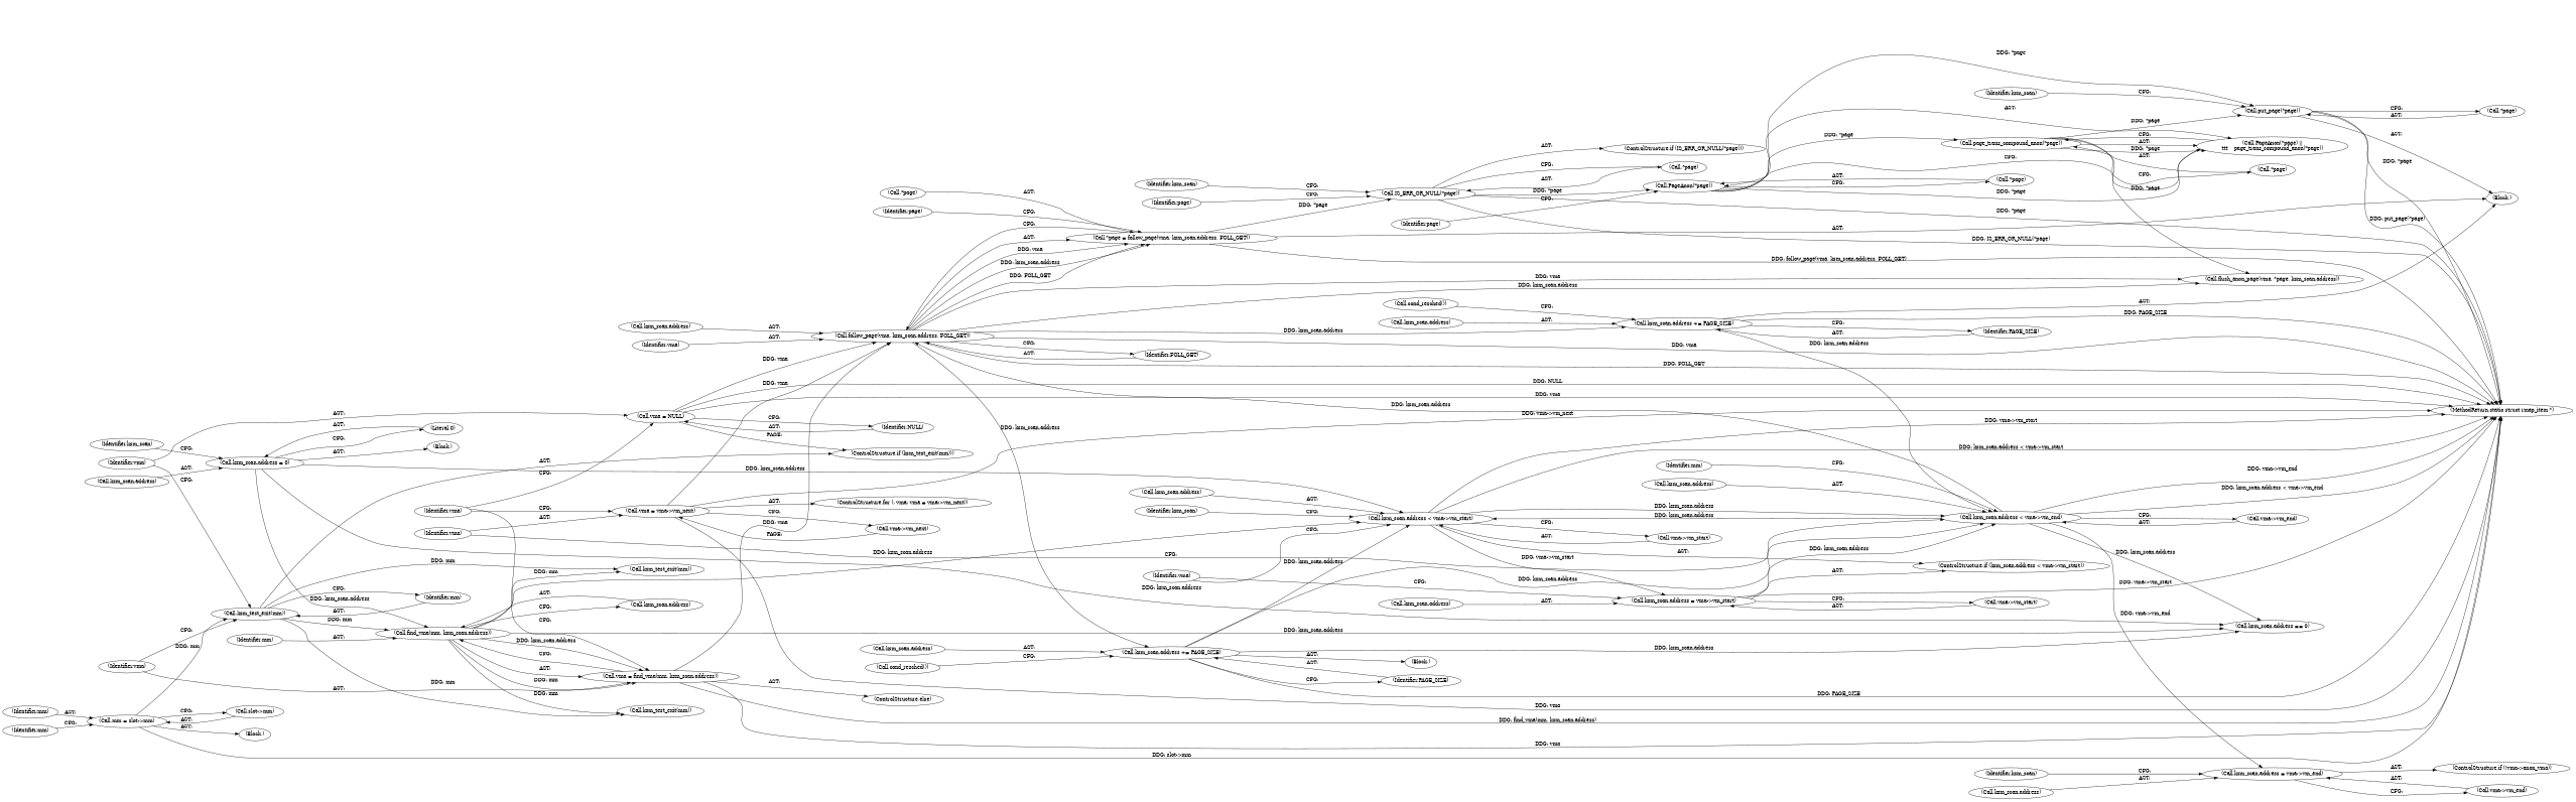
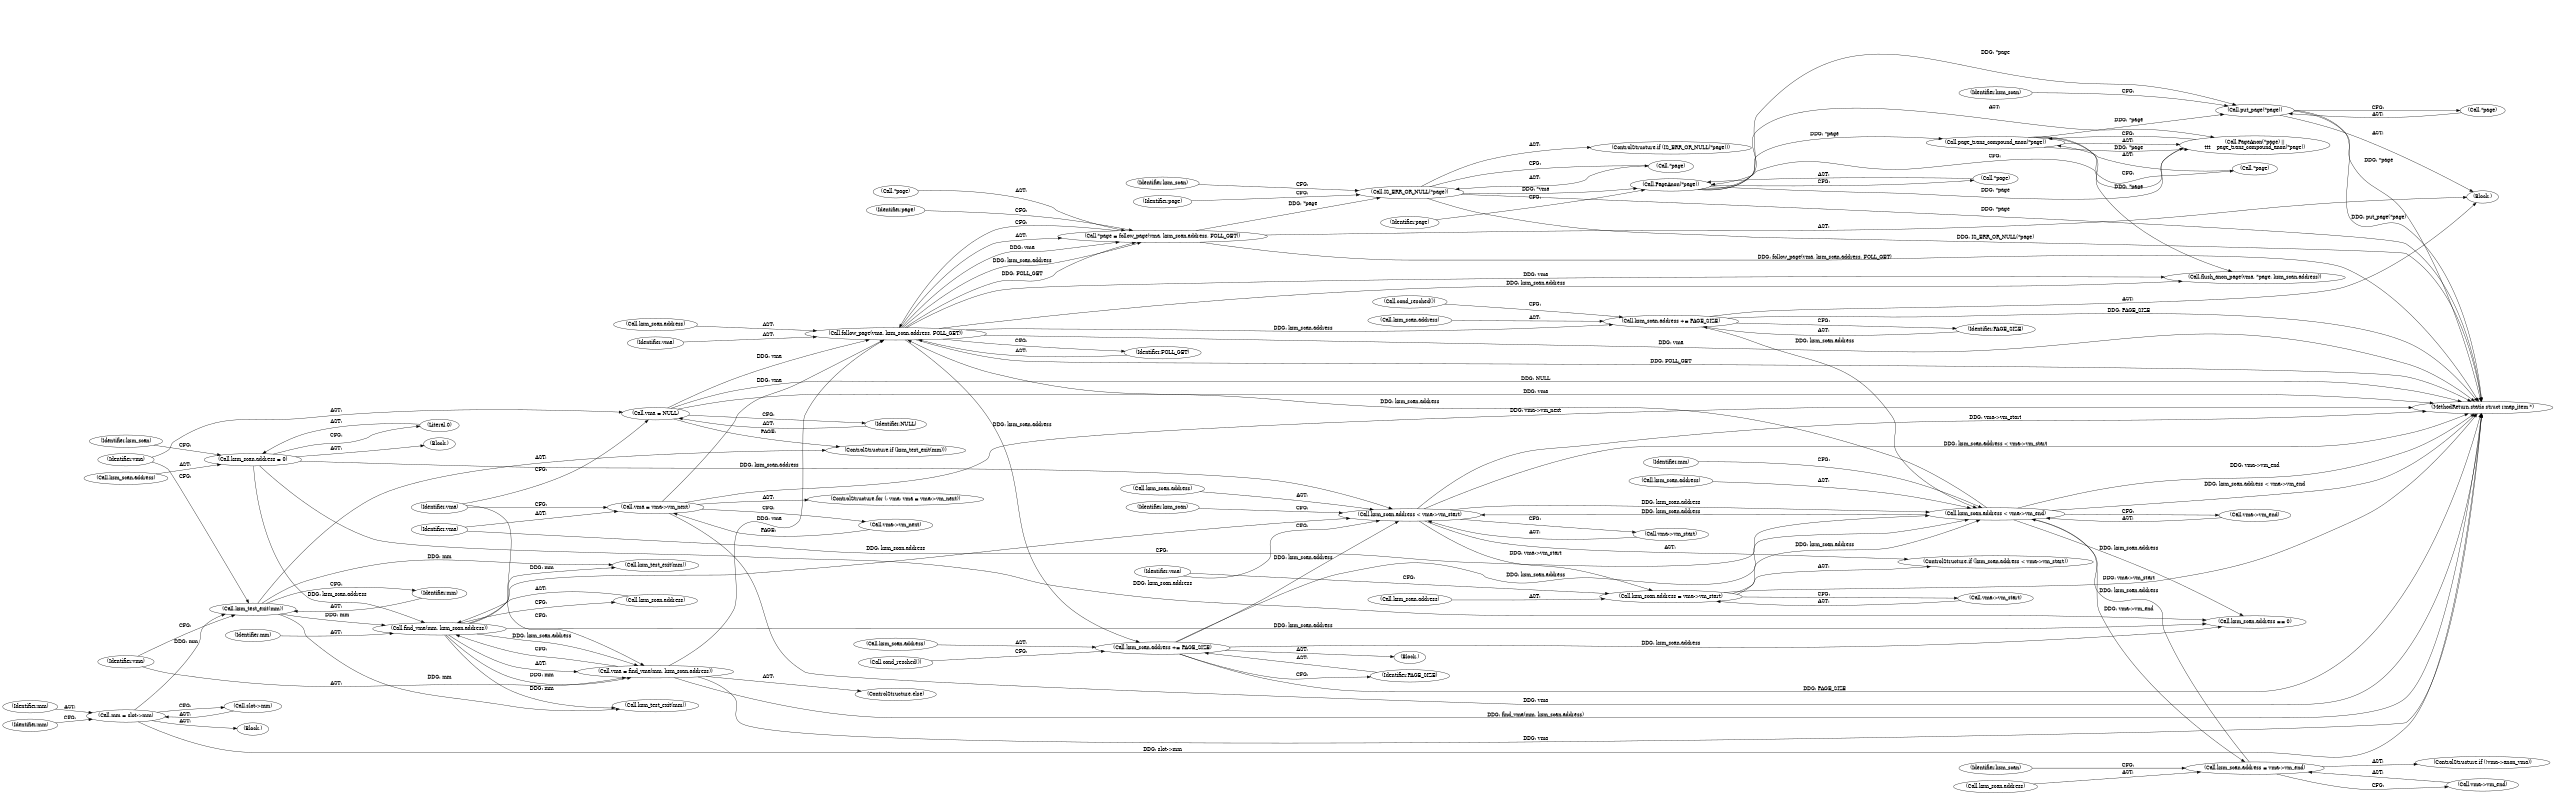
  digraph {
    rankdir=LR
    n1 [label="(Call,put_page(*page))"]
    n2 [label="(MethodReturn,static struct rmap_item *)"]
    n3 [label="(Block,)"]
    n4 [label="(Call,*page)"]
    n5 [label="(Call,page_trans_compound_anon(*page))"]
    n6 [label="(Call,flush_anon_page(vma, *page, ksm_scan.address))"]
    n7 [label="(Call,PageAnon(*page) ||\n\t\t\t    page_trans_compound_anon(*page))"]
    n8 [label="(Call,*page)"]
    n9 [label="(Call,PageAnon(*page))"]
    n10 [label="(Call,*page)"]
    n11 [label="(Call,IS_ERR_OR_NULL(*page))"]
    n12 [label="(Call,*page)"]
    n13 [label="(ControlStructure,if (IS_ERR_OR_NULL(*page)))"]
    n14 [label="(Call,*page = follow_page(vma, ksm_scan.address, FOLL_GET))"]
    n15 [label="(Call,follow_page(vma, ksm_scan.address, FOLL_GET))"]
    n16 [label="(Call,ksm_scan.address += PAGE_SIZE)"]
    n17 [label="(Call,ksm_scan.address += PAGE_SIZE)"]
    n18 [label="(Identifier,FOLL_GET)"]
    n19 [label="(Call,ksm_scan.address < vma->vm_start)"]
    n20 [label="(Call,ksm_scan.address == 0)"]
    n21 [label="(Call,ksm_scan.address < vma->vm_end)"]
    n22 [label="(Identifier,PAGE_SIZE)"]
    n23 [label="(Block,)"]
    n24 [label="(Identifier,PAGE_SIZE)"]
    n25 [label="(Call,vma = find_vma(mm, ksm_scan.address))"]
    n26 [label="(Call,find_vma(mm, ksm_scan.address))"]
    n27 [label="(ControlStructure,else)"]
    n28 [label="(Call,ksm_test_exit(mm))"]
    n29 [label="(Call,ksm_test_exit(mm))"]
    n30 [label="(Call,ksm_scan.address)"]
    n31 [label="(Call,ksm_scan.address = vma->vm_start)"]
    n32 [label="(Call,vma->vm_start)"]
    n33 [label="(ControlStructure,if (ksm_scan.address < vma->vm_start))"]
    n34 [label="(Call,ksm_test_exit(mm))"]
    n35 [label="(ControlStructure,if (ksm_test_exit(mm)))"]
    n36 [label="(Identifier,mm)"]
    n37 [label="(Call,mm = slot->mm)"]
    n38 [label="(Block,)"]
    n39 [label="(Call,slot->mm)"]
    n40 [label="(Call,ksm_scan.address = 0)"]
    n41 [label="(Block,)"]
    n42 [label="(Literal,0)"]
    n43 [label="(Call,vma = NULL)"]
    n44 [label="(Identifier,NULL)"]
    n45 [label="(Call,vma = vma->vm_next)"]
    n46 [label="(Call,vma->vm_next)"]
    n47 [label="(ControlStructure,for (; vma; vma = vma->vm_next))"]
    n48 [label="(Call,ksm_scan.address = vma->vm_end)"]
    n49 [label="(Call,vma->vm_end)"]
    n50 [label="(Call,vma->vm_end)"]
    n51 [label="(ControlStructure,if (!vma->anon_vma))"]
    n52 [label="(Call,vma->vm_start)"]
    n53 [label="(Call,ksm_scan.address)"]
    n54 [label="(Identifier,ksm_scan)"]
    n55 [label="(Identifier,vma)"]
    n56 [label="(Call,cond_resched())"]
    n57 [label="(Identifier,vma)"]
    n58 [label="(Identifier,page)"]
    n59 [label="(Identifier,ksm_scan)"]
    n60 [label="(Identifier,mm)"]
    n61 [label="(Call,ksm_scan.address)"]
    n62 [label="(Call,ksm_scan.address)"]
    n63 [label="(Identifier,vma)"]
    n64 [label="(Identifier,page)"]
    n65 [label="(Identifier,mm)"]
    n66 [label="(Identifier,ksm_scan)"]
    n67 [label="(Call,cond_resched())"]
    n68 [label="(Call,*page)"]
    n69 [label="(Identifier,page)"]
    n70 [label="(Call,ksm_scan.address)"]
    n71 [label="(Call,ksm_scan.address)"]
    n72 [label="(Identifier,mm)"]
    n73 [label="(Identifier,ksm_scan)"]
    n74 [label="(Identifier,mm)"]
    n75 [label="(Call,ksm_scan.address)"]
    n76 [label="(Identifier,vma)"]
    n77 [label="(Call,ksm_scan.address)"]
    n78 [label="(Call,ksm_scan.address)"]
    n79 [label="(Identifier,vma)"]
    n80 [label="(Identifier,vma)"]
    n81 [label="(Identifier,ksm_scan)"]
    n1 -> n2 [label="DDG: put_page(*page)"]
    n1 -> n2 [label="DDG: *page"]
    n1 -> n3 [label="AST: "]
    n1 -> n4 [label="CFG: "]
    n4 -> n1 [label="AST: "]
    n5 -> n1 [label="DDG: *page"]
    n5 -> n6 [label="DDG: *page"]
    n5 -> n7 [label="AST: "]
    n5 -> n7 [label="DDG: *page"]
    n5 -> n8 [label="CFG: "]
    n7 -> n5 [label="CFG: "]
    n7 -> n9 [label="CFG: "]
    n8 -> n5 [label="AST: "]
    n9 -> n1 [label="DDG: *page"]
    n9 -> n5 [label="DDG: *page"]
    n9 -> n7 [label="AST: "]
    n9 -> n7 [label="DDG: *page"]
    n9 -> n10 [label="CFG: "]
    n10 -> n9 [label="AST: "]
    n11 -> n2 [label="DDG: *page"]
    n11 -> n2 [label="DDG: IS_ERR_OR_NULL(*page)"]
-   n11 -> n9 [label="DDG: *page"]
+   n11 -> n9 [label="DDG: *vma"]
    n11 -> n12 [label="CFG: "]
    n11 -> n13 [label="AST: "]
    n12 -> n11 [label="AST: "]
    n14 -> n2 [label="DDG: follow_page(vma, ksm_scan.address, FOLL_GET)"]
    n14 -> n3 [label="AST: "]
    n14 -> n11 [label="DDG: *page"]
    n14 -> n15 [label="CFG: "]
    n15 -> n2 [label="DDG: vma"]
    n15 -> n2 [label="DDG: FOLL_GET"]
    n15 -> n6 [label="DDG: vma"]
    n15 -> n6 [label="DDG: ksm_scan.address"]
    n15 -> n14 [label="AST: "]
    n15 -> n14 [label="DDG: vma"]
    n15 -> n14 [label="DDG: ksm_scan.address"]
    n15 -> n14 [label="DDG: FOLL_GET"]
    n15 -> n16 [label="DDG: ksm_scan.address"]
    n15 -> n17 [label="DDG: ksm_scan.address"]
    n15 -> n18 [label="CFG: "]
    n16 -> n2 [label="DDG: PAGE_SIZE"]
    n16 -> n19 [label="DDG: ksm_scan.address"]
    n16 -> n20 [label="DDG: ksm_scan.address"]
    n16 -> n21 [label="DDG: ksm_scan.address"]
    n16 -> n22 [label="CFG: "]
    n16 -> n23 [label="AST: "]
    n17 -> n2 [label="DDG: PAGE_SIZE"]
    n17 -> n3 [label="AST: "]
    n17 -> n21 [label="DDG: ksm_scan.address"]
    n17 -> n24 [label="CFG: "]
    n18 -> n15 [label="AST: "]
    n19 -> n2 [label="DDG: ksm_scan.address < vma->vm_start"]
    n19 -> n2 [label="DDG: vma->vm_start"]
    n19 -> n21 [label="DDG: ksm_scan.address"]
    n19 -> n31 [label="DDG: vma->vm_start"]
    n19 -> n32 [label="CFG: "]
    n19 -> n33 [label="AST: "]
    n21 -> n2 [label="DDG: vma->vm_end"]
    n21 -> n2 [label="DDG: ksm_scan.address < vma->vm_end"]
    n21 -> n15 [label="DDG: ksm_scan.address"]
    n21 -> n19 [label="DDG: ksm_scan.address"]
    n21 -> n20 [label="DDG: ksm_scan.address"]
    n21 -> n48 [label="DDG: vma->vm_end"]
    n21 -> n49 [label="CFG: "]
    n22 -> n16 [label="AST: "]
    n24 -> n17 [label="AST: "]
    n25 -> n2 [label="DDG: vma"]
    n25 -> n2 [label="DDG: find_vma(mm, ksm_scan.address)"]
    n25 -> n15 [label="DDG: vma"]
    n25 -> n26 [label="CFG: "]
    n25 -> n27 [label="AST: "]
    n26 -> n19 [label="DDG: ksm_scan.address"]
    n26 -> n20 [label="DDG: ksm_scan.address"]
    n26 -> n25 [label="AST: "]
    n26 -> n25 [label="DDG: mm"]
    n26 -> n25 [label="DDG: ksm_scan.address"]
    n26 -> n28 [label="DDG: mm"]
    n26 -> n29 [label="DDG: mm"]
    n26 -> n30 [label="CFG: "]
    n30 -> n26 [label="AST: "]
    n31 -> n2 [label="DDG: vma->vm_start"]
    n31 -> n21 [label="DDG: ksm_scan.address"]
    n31 -> n33 [label="AST: "]
    n31 -> n52 [label="CFG: "]
    n32 -> n19 [label="AST: "]
    n34 -> n26 [label="DDG: mm"]
    n34 -> n28 [label="DDG: mm"]
    n34 -> n29 [label="DDG: mm"]
    n34 -> n35 [label="AST: "]
    n34 -> n36 [label="CFG: "]
    n36 -> n34 [label="AST: "]
    n37 -> n2 [label="DDG: slot->mm"]
    n37 -> n34 [label="DDG: mm"]
    n37 -> n38 [label="AST: "]
    n37 -> n39 [label="CFG: "]
    n39 -> n37 [label="AST: "]
    n40 -> n19 [label="DDG: ksm_scan.address"]
    n40 -> n20 [label="DDG: ksm_scan.address"]
    n40 -> n26 [label="DDG: ksm_scan.address"]
    n40 -> n41 [label="AST: "]
    n40 -> n42 [label="CFG: "]
    n42 -> n40 [label="AST: "]
    n43 -> n2 [label="DDG: NULL"]
    n43 -> n2 [label="DDG: vma"]
    n43 -> n15 [label="DDG: vma"]
    n43 -> n35 [label="PAGE: "]
    n43 -> n44 [label="CFG: "]
    n44 -> n43 [label="AST: "]
    n45 -> n2 [label="DDG: vma"]
    n45 -> n2 [label="DDG: vma->vm_next"]
    n45 -> n15 [label="DDG: vma"]
    n45 -> n46 [label="CFG: "]
    n45 -> n47 [label="AST: "]
    n46 -> n45 [label="PAGE: "]
+   n48 -> n21 [label="DDG: ksm_scan.address"]
    n48 -> n50 [label="CFG: "]
    n48 -> n51 [label="AST: "]
    n49 -> n21 [label="AST: "]
    n50 -> n48 [label="AST: "]
    n52 -> n31 [label="AST: "]
    n53 -> n19 [label="AST: "]
    n54 -> n40 [label="CFG: "]
    n55 -> n21 [label="CFG: "]
    n55 -> n45 [label="AST: "]
    n56 -> n17 [label="CFG: "]
    n57 -> n25 [label="CFG: "]
    n57 -> n43 [label="CFG: "]
    n57 -> n45 [label="CFG: "]
    n58 -> n9 [label="CFG: "]
    n59 -> n1 [label="CFG: "]
    n60 -> n37 [label="AST: "]
    n61 -> n15 [label="AST: "]
    n62 -> n40 [label="AST: "]
    n63 -> n15 [label="AST: "]
    n64 -> n11 [label="CFG: "]
    n65 -> n26 [label="AST: "]
    n66 -> n19 [label="CFG: "]
    n67 -> n16 [label="CFG: "]
    n68 -> n14 [label="AST: "]
    n69 -> n14 [label="CFG: "]
    n70 -> n21 [label="AST: "]
    n71 -> n17 [label="AST: "]
    n72 -> n21 [label="CFG: "]
    n73 -> n48 [label="CFG: "]
    n74 -> n37 [label="CFG: "]
    n75 -> n48 [label="AST: "]
    n76 -> n19 [label="CFG: "]
    n76 -> n31 [label="CFG: "]
    n77 -> n31 [label="AST: "]
    n78 -> n16 [label="AST: "]
    n79 -> n34 [label="CFG: "]
    n79 -> n43 [label="AST: "]
    n80 -> n25 [label="AST: "]
    n80 -> n34 [label="CFG: "]
    n81 -> n11 [label="CFG: "]
  }
